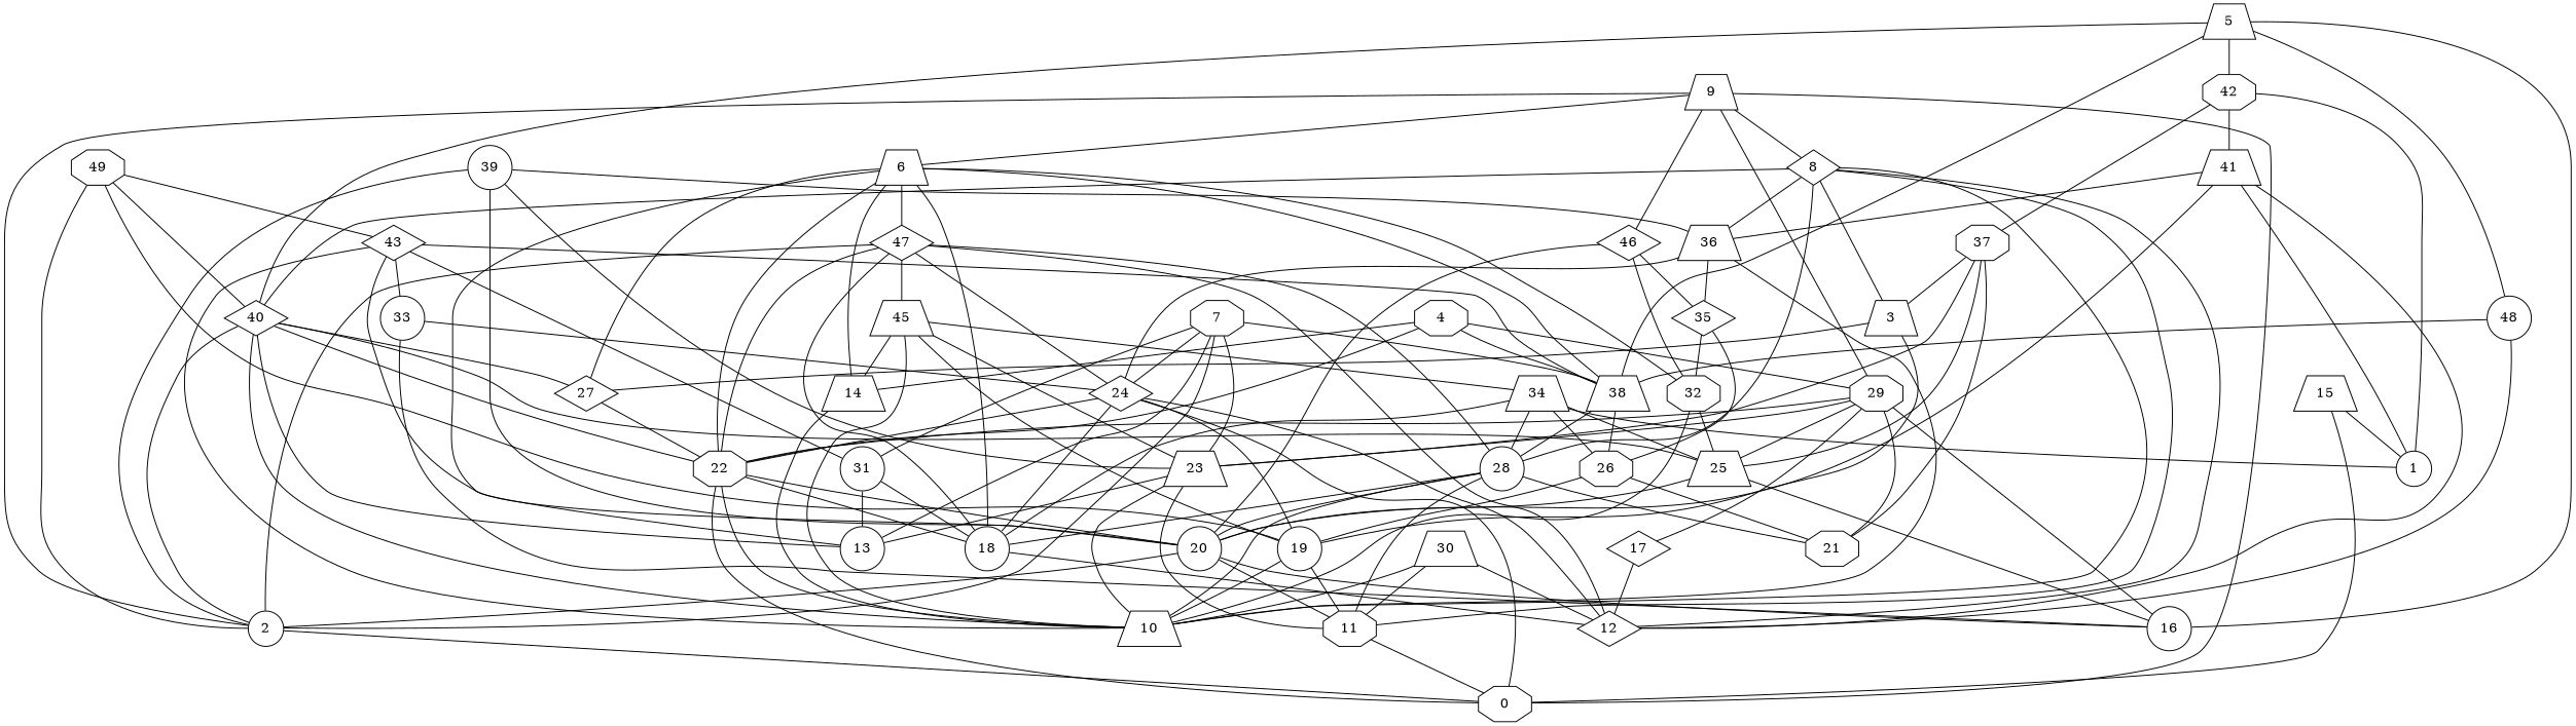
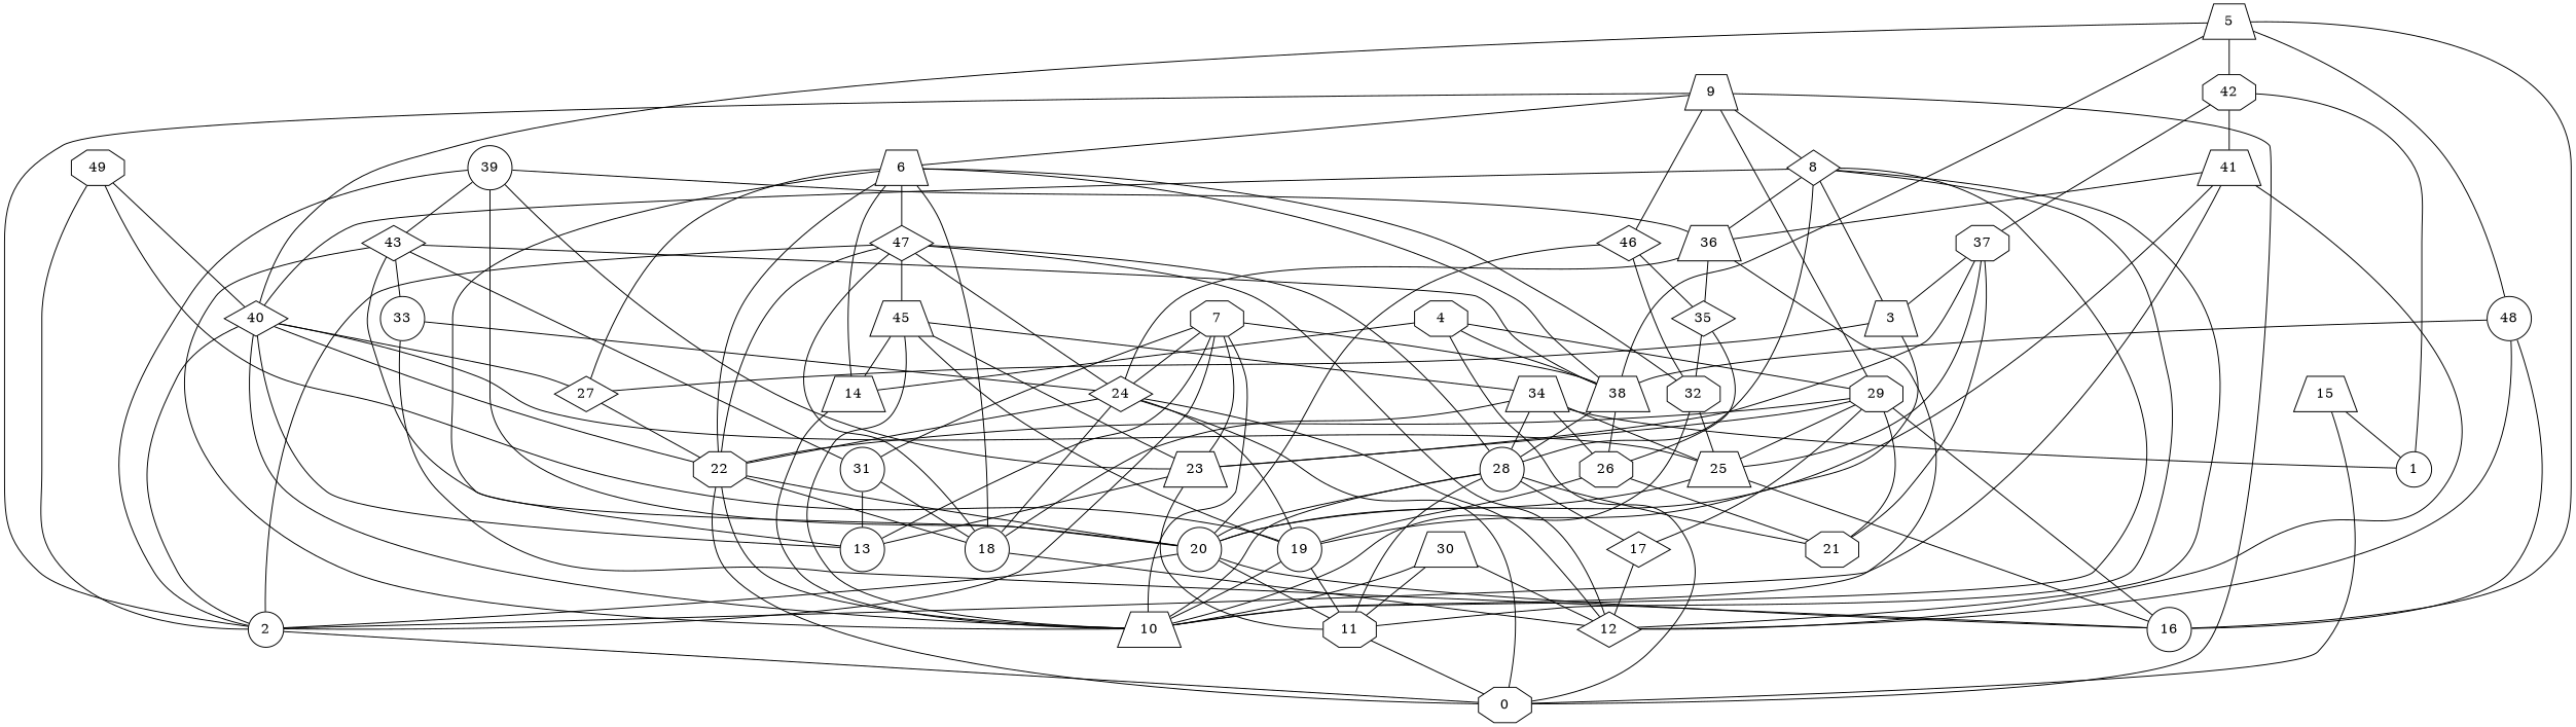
  digraph {
    node [shape=trapezium]
    edge [color=black dir=none]
    31 [shape=circle]
    13 [shape=circle]
    18 [shape=circle]
    4 [shape=octagon]
    29 [shape=octagon]
    0 [shape=octagon]
    38
    14
    17 [shape=diamond]
    25
    21 [shape=octagon]
    23
    22 [shape=octagon]
    16 [shape=circle]
    33 [shape=circle]
    24 [shape=diamond]
    12 [shape=diamond]
    19 [shape=circle]
    15
    1 [shape=circle]
    43 [shape=diamond]
    20 [shape=circle]
    10
    28 [shape=circle]
    26 [shape=octagon]
    2 [shape=circle]
    11 [shape=octagon]
    37 [shape=octagon]
    3
    27 [shape=diamond]
    39 [shape=circle]
    36
    48 [shape=circle]
    47 [shape=diamond]
    45
    30
    46 [shape=diamond]
    35 [shape=diamond]
    32 [shape=octagon]
    34
    6
    9
    8 [shape=diamond]
    40 [shape=diamond]
    7 [shape=octagon]
    49 [shape=octagon]
    42 [shape=octagon]
    41
    5
    subgraph sub_1 {
      31
      13
      18
      4
      29
      0
      38
      14
      17
      25
      21
      23
      22
      16
      33
      24
      12
      19
      15
      1
      43
      20
      10
      28
      26
      2
      11
      37
      3
      27
      39
      36
      48
      47
      45
      30
      46
      35
      32
      34
      6
      9
      8
      40
      7
      49
      42
      41
      5
    }
    31 -> 13
    31 -> 18
    18 -> 12
    4 -> 29
-   4 -> 22
+   4 -> 0
    4 -> 38
    4 -> 14
    29 -> 17
    29 -> 25
    29 -> 21
    29 -> 23
    29 -> 22
    29 -> 16
    38 -> 28
    38 -> 26
    14 -> 10
    17 -> 12
    25 -> 16
    25 -> 20
    23 -> 13
-   23 -> 10
+   7 -> 10
    23 -> 11
    22 -> 18
    22 -> 0
    22 -> 20
    22 -> 10
    33 -> 16
    33 -> 24
    24 -> 18
    24 -> 0
    24 -> 22
    24 -> 12
    24 -> 19
    19 -> 10
    19 -> 11
    15 -> 0
    15 -> 1
    43 -> 31
    43 -> 38
    43 -> 33
    43 -> 20
    43 -> 10
    20 -> 16
    20 -> 2
    20 -> 11
-   28 -> 18
+   28 -> 17
    28 -> 21
    28 -> 20
    28 -> 10
    28 -> 11
    26 -> 21
    26 -> 19
    2 -> 0
    11 -> 0
    37 -> 25
    37 -> 21
    37 -> 23
    37 -> 3
    3 -> 19
    3 -> 27
    27 -> 22
    39 -> 23
    39 -> 20
    39 -> 2
    39 -> 36
    36 -> 24
    36 -> 10
    36 -> 35
    48 -> 38
+   48 -> 16
    48 -> 12
    47 -> 18
    47 -> 22
    47 -> 24
    47 -> 12
    47 -> 28
    47 -> 2
    47 -> 45
    45 -> 14
    45 -> 23
    45 -> 19
    45 -> 10
    45 -> 34
    30 -> 12
    30 -> 10
    30 -> 11
    46 -> 20
    46 -> 35
    46 -> 32
    35 -> 26
    35 -> 32
    32 -> 25
    32 -> 10
    34 -> 18
    34 -> 25
    34 -> 1
    34 -> 28
    34 -> 26
    6 -> 13
    6 -> 18
    6 -> 38
    6 -> 14
    6 -> 22
    6 -> 27
    6 -> 47
    6 -> 32
    9 -> 29
    9 -> 0
    9 -> 2
    9 -> 46
    9 -> 6
    9 -> 8
    8 -> 12
    8 -> 10
    8 -> 28
    8 -> 11
    8 -> 3
    8 -> 36
    8 -> 40
    40 -> 13
    40 -> 25
    40 -> 22
    40 -> 10
    40 -> 2
    40 -> 27
    7 -> 31
    7 -> 13
    7 -> 38
    7 -> 23
    7 -> 24
    7 -> 2
    49 -> 19
-   49 -> 43
+   39 -> 43
    49 -> 2
    49 -> 40
    42 -> 1
    42 -> 37
    42 -> 41
    41 -> 12
-   41 -> 1
+   41 -> 2
    41 -> 20
    41 -> 36
    5 -> 38
    5 -> 16
    5 -> 48
    5 -> 40
    5 -> 42
  }
